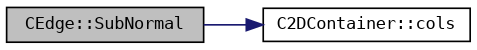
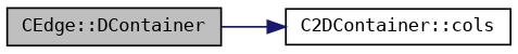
  digraph {
    rankdir=LR
    fontname="DejaVu Sans Mono"
    node [color=black fontname="DejaVu Sans Mono" fontsize=10 shape=record style=filled]
-   n1 [fillcolor=grey75 fontcolor=black height=0.2 label="CEdge::SubNormal" width=0.4]
+   n1 [fillcolor=grey75 fontcolor=black height=0.2 label="CEdge::DContainer" width=0.4]
    n2 [fillcolor=white height=0.2 label="C2DContainer::cols" width=0.4]
    n1 -> n2 [color=midnightblue fontname="DejaVu Sans Mono" fontsize=10 labelfontname=Helvetica labelfontsize=10 style=solid]
  }
